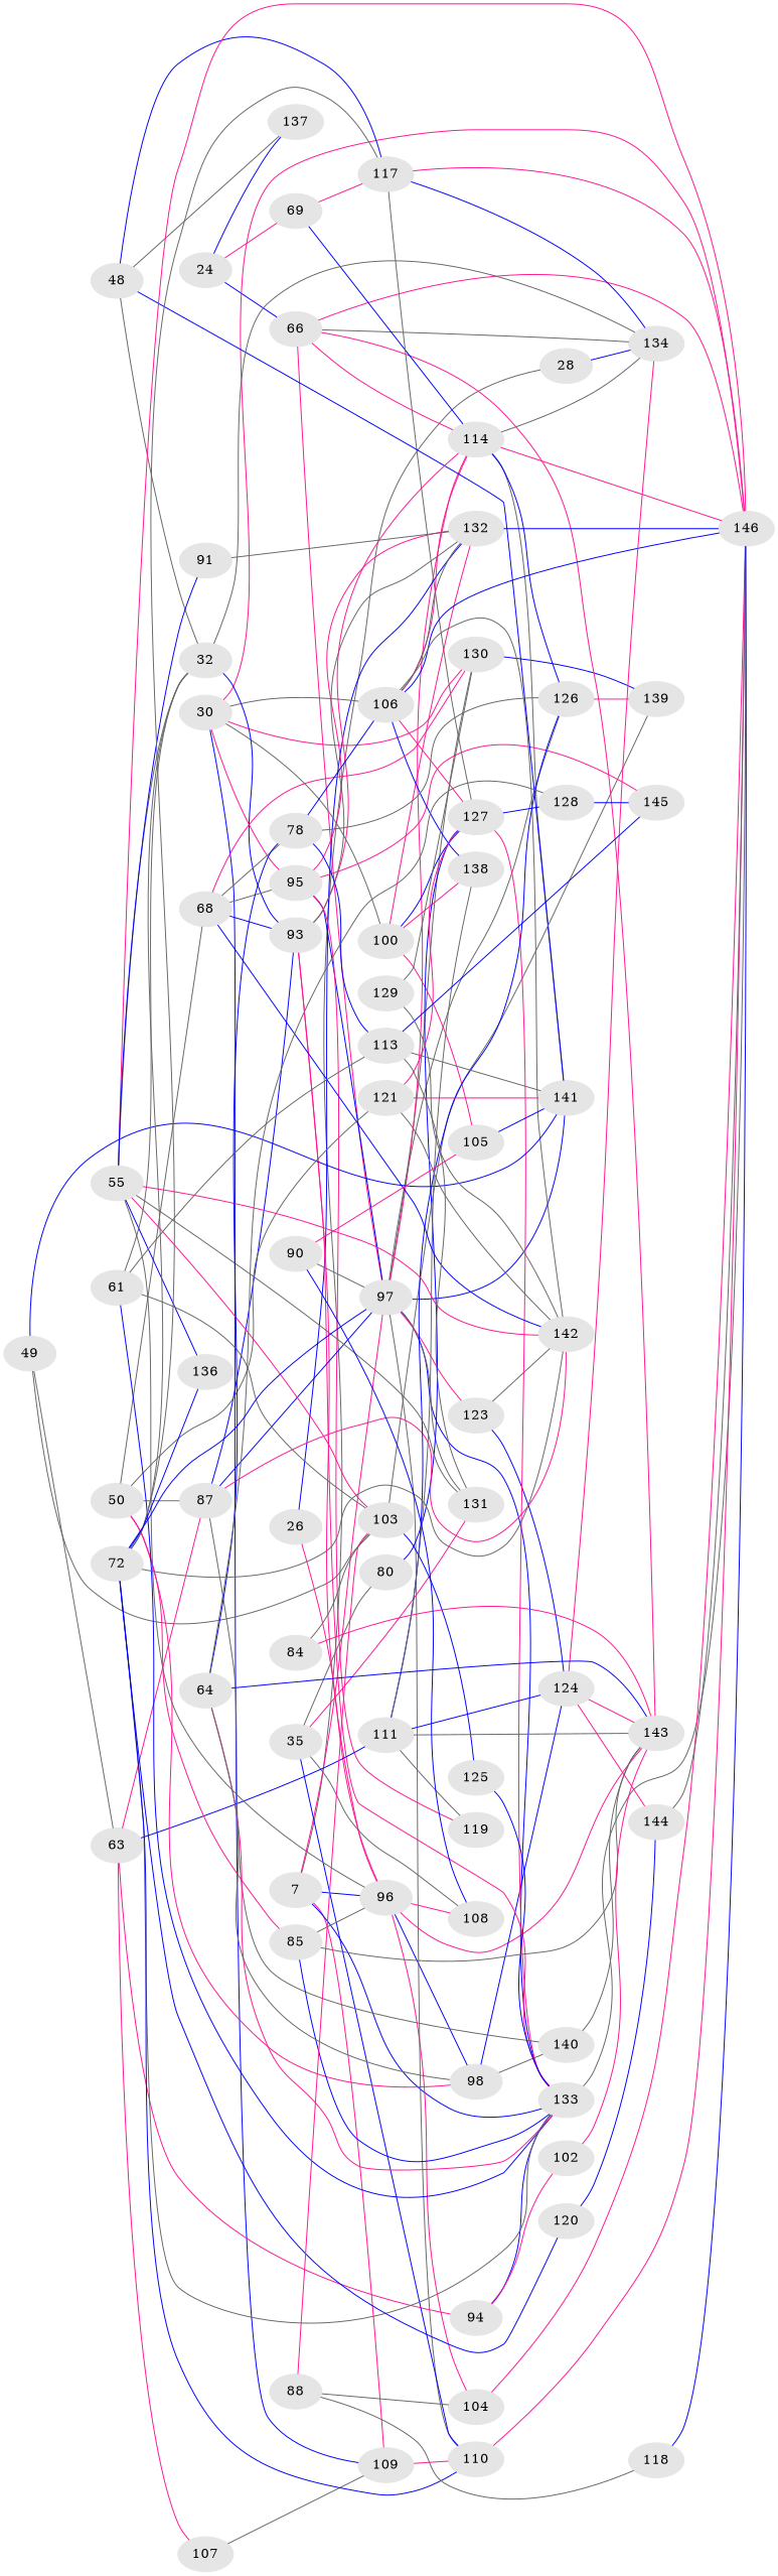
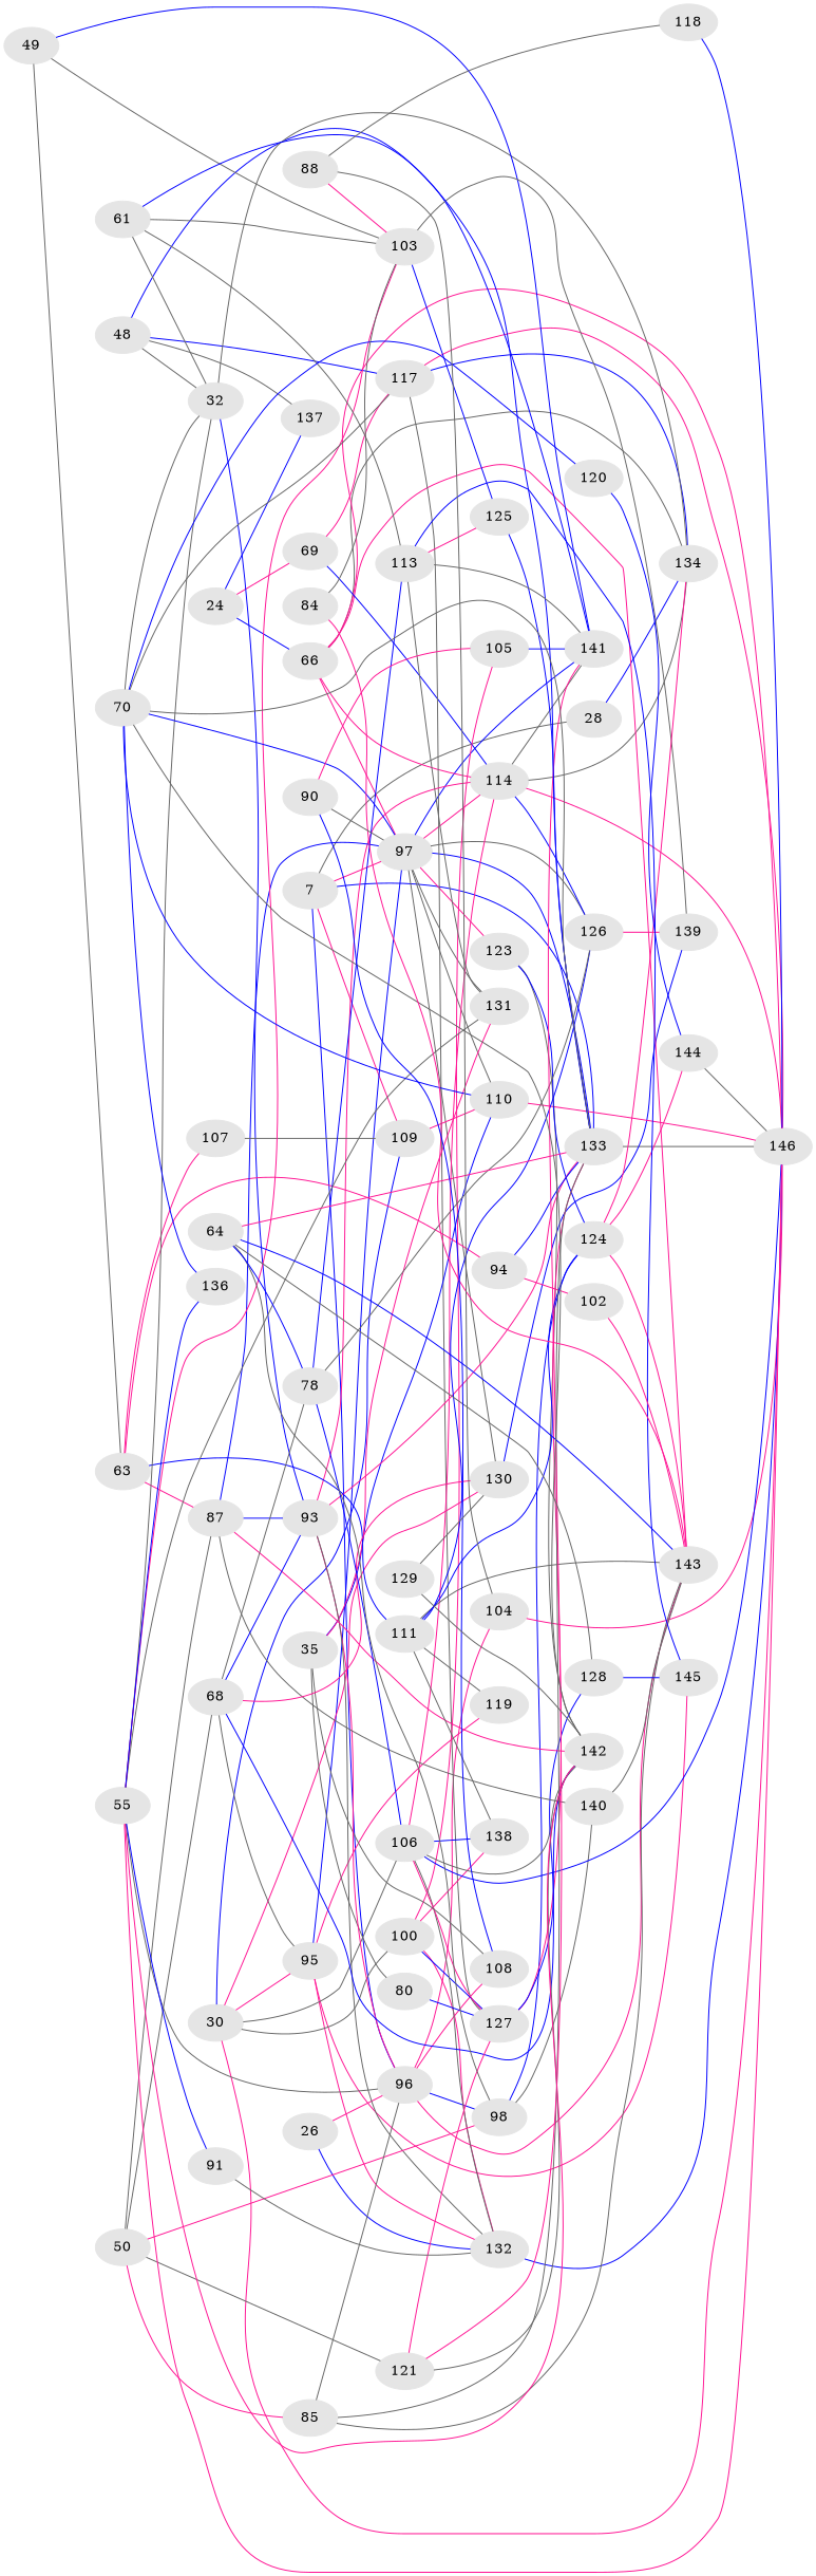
  graph {
    rankdir=LR
    node [color=gray90 style=filled]
    edge [color=gray40]
    7
    28
    96 [super="+8+83"]
    97 [super="+5+34+52+74"]
    109 [super="+23"]
    133 [super="+59+116+122"]
    134 [super="+53"]
    108
    98 [super="+36"]
    143 [super="+79+54"]
    104
    130 [super="+15+39"]
    110 [super="+42"]
    131
    141 [super="+27+62"]
    114 [super="+60+89"]
    126
    123 [super="+81"]
    146 [super="+22+9+135"]
    24 [super="+17"]
    66 [super="+14"]
    69
    137
    117 [super="+72+77"]
    26
    132 [super="+20"]
    95 [super="+21"]
    119
    145
    30
    100
    106 [super="+65+73"]
    127 [super="+112"]
    105
    138
    142 [super="+99+67+3"]
    139 [super="+58"]
    35
    80
    48
    n41 [label=32]
    93 [super="+71"]
    49 [super="+25"]
    63 [super="+19"]
    103 [super="+38"]
    87
    94
    107
    111 [super="+101"]
    125
    68 [super="+18+31"]
    78
    50
    85 [super="+57"]
    121 [super="+37"]
    140
    124 [super="+56+75"]
    55
    91
    136
    61
    113 [super="+41"]
    102
    64 [super="+32"]
    128
-   70 [super="+45+11" label=72]
+   70 [super="+45+11"]
    120
    144
    84
    88
    118
    90
    129
    7 -- 28
    7 -- 96 [color=blue]
    7 -- 97 [color=deeppink]
    7 -- 109 [color=deeppink weight=2]
    7 -- 133 [color=blue]
    28 -- 134 [color=blue]
    96 -- 108 [color=deeppink weight=2]
    96 -- 98 [color=blue]
    96 -- 143 [color=deeppink weight=2]
    96 -- 104 [color=deeppink]
    97 -- 133 [color=blue]
    97 -- 130 [weight=3]
    97 -- 110
    97 -- 131
    97 -- 141 [color=blue weight=2]
    97 -- 114 [color=deeppink]
    97 -- 126
    97 -- 123 [color=deeppink]
    109 -- 110 [color=deeppink]
    133 -- 146 [weight=3]
    98 -- 140
    98 -- 124 [color=blue]
    104 -- 146 [color=deeppink]
    130 -- 139 [color=blue]
    110 -- 146 [color=deeppink weight=2]
    114 -- 134
    114 -- 141
    114 -- 126 [color=blue]
    114 -- 146 [color=deeppink]
    126 -- 139 [color=deeppink]
    123 -- 142
    123 -- 124 [color=blue]
    24 -- 66 [color=blue weight=2]
    24 -- 69 [color=deeppink]
    24 -- 137 [color=blue]
    66 -- 97 [color=deeppink]
    66 -- 134
    66 -- 143 [color=deeppink]
    66 -- 114 [color=deeppink weight=2]
    66 -- 146 [color=deeppink weight=2]
    69 -- 114 [color=blue]
    69 -- 117 [color=deeppink]
    117 -- 134 [color=blue]
    117 -- 146 [color=deeppink weight=2]
    117 -- 127
    26 -- 96 [color=deeppink weight=2]
    26 -- 132 [color=blue]
    132 -- 146 [color=blue]
    95 -- 97 [color=blue]
    95 -- 132 [color=deeppink weight=2]
    95 -- 119 [color=deeppink]
    95 -- 145 [color=deeppink]
    30 -- 109 [color=blue]
    30 -- 130 [color=deeppink]
    30 -- 146 [color=deeppink weight=3]
    30 -- 95 [color=deeppink]
    30 -- 100
    30 -- 106
    100 -- 132 [color=deeppink]
    100 -- 127 [color=blue]
    100 -- 105 [color=deeppink]
    100 -- 138 [color=deeppink]
    106 -- 114 [color=deeppink weight=2]
    106 -- 146 [color=blue]
    106 -- 132
    106 -- 127 [color=deeppink]
    106 -- 138 [color=blue]
    106 -- 142 [weight=2]
    127 -- 133 [color=deeppink weight=2]
    127 -- 128 [color=blue]
    105 -- 141 [color=blue]
    35 -- 108
    35 -- 110 [color=blue]
    35 -- 131 [color=deeppink]
    35 -- 80
    80 -- 127 [color=blue]
    48 -- 141 [color=blue]
    48 -- 137
    48 -- 117 [color=blue]
    48 -- n41
    n41 -- 134 [weight=2]
    n41 -- 93 [color=blue]
    93 -- 96 [color=deeppink weight=2]
    93 -- 133 [color=deeppink]
    93 -- 114 [color=deeppink weight=2]
    93 -- 132 [weight=2]
    49 -- 141 [color=blue weight=2]
    49 -- 63
    49 -- 103
    63 -- 87 [color=deeppink weight=2]
    63 -- 94 [color=deeppink]
    63 -- 107 [color=deeppink]
    63 -- 111 [color=blue weight=2]
    103 -- 139
    103 -- 125 [color=blue]
    87 -- 97 [color=blue]
    87 -- 142 [color=deeppink]
    87 -- 93 [color=blue]
    87 -- 140
    94 -- 133 [color=blue]
    94 -- 102 [color=deeppink]
    107 -- 109
    111 -- 143 [weight=3]
    111 -- 126 [color=blue]
    111 -- 119
    111 -- 138
    111 -- 124 [color=blue]
    125 -- 133 [color=blue]
    68 -- 130 [color=deeppink weight=2]
    68 -- 95
    68 -- 142 [color=blue]
    68 -- 93 [color=blue weight=2]
    68 -- 78
    78 -- 126
    78 -- 106 [color=blue]
    78 -- 113 [color=blue weight=2]
    50 -- 98 [color=deeppink]
    50 -- 87
    50 -- 68
    50 -- 85 [color=deeppink]
    50 -- 121
    85 -- 96 [weight=2]
-   85 -- 133 [color=blue weight=2]
+   85 -- 133 [weight=2]
    85 -- 143
    121 -- 141 [color=deeppink weight=2]
    121 -- 127 [color=deeppink]
    121 -- 142
    140 -- 143
    124 -- 134 [color=deeppink weight=2]
    124 -- 143 [color=deeppink]
    124 -- 144 [color=deeppink]
    55 -- 96
    55 -- 131
    55 -- 146 [color=deeppink]
    55 -- 142 [color=deeppink]
    55 -- n41
    55 -- 103 [color=deeppink]
    55 -- 91 [color=blue]
    55 -- 136 [color=blue]
    91 -- 132
    61 -- 133 [color=blue]
    61 -- n41
    61 -- 103
    61 -- 113
    113 -- 131
    113 -- 141 [weight=2]
    113 -- 145 [color=blue]
+   113 -- 125 [color=deeppink]
    102 -- 143 [color=deeppink]
    64 -- 133 [color=deeppink]
    64 -- 98
    64 -- 143 [color=blue]
    64 -- 78 [color=blue]
    64 -- 128
    128 -- 145 [color=blue]
    70 -- 97 [color=blue]
    70 -- 133 [weight=2]
    70 -- 110 [color=blue]
    70 -- 117 [weight=2]
    70 -- 142 [weight=2]
    70 -- n41
    70 -- 136 [color=blue]
    70 -- 120 [color=blue]
    120 -- 144 [color=blue]
    144 -- 146
    84 -- 143 [color=deeppink]
    84 -- 103
    88 -- 104
    88 -- 103 [color=deeppink]
    88 -- 118
    118 -- 146 [color=blue]
    90 -- 97
    90 -- 108 [color=blue]
    90 -- 105 [color=deeppink]
    129 -- 130
    129 -- 142
  }
